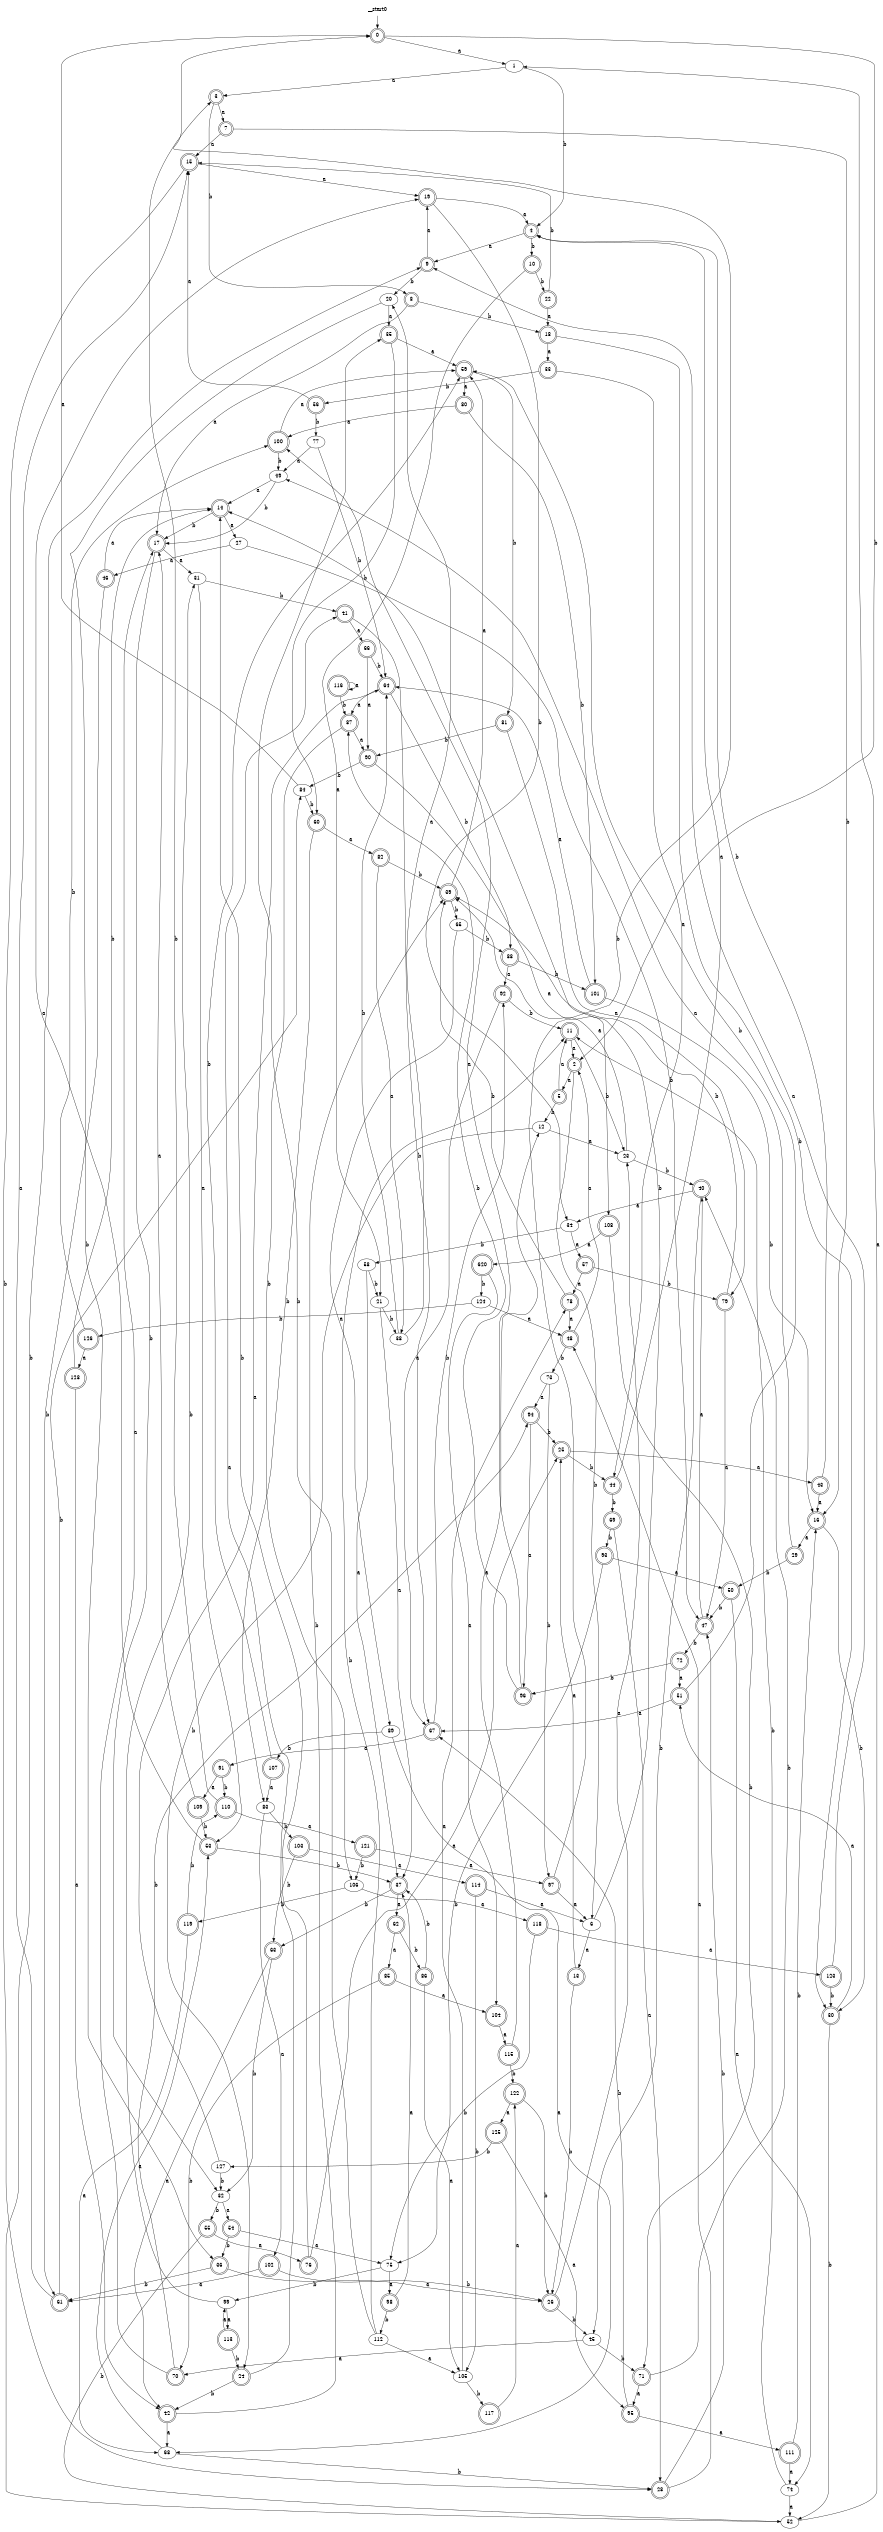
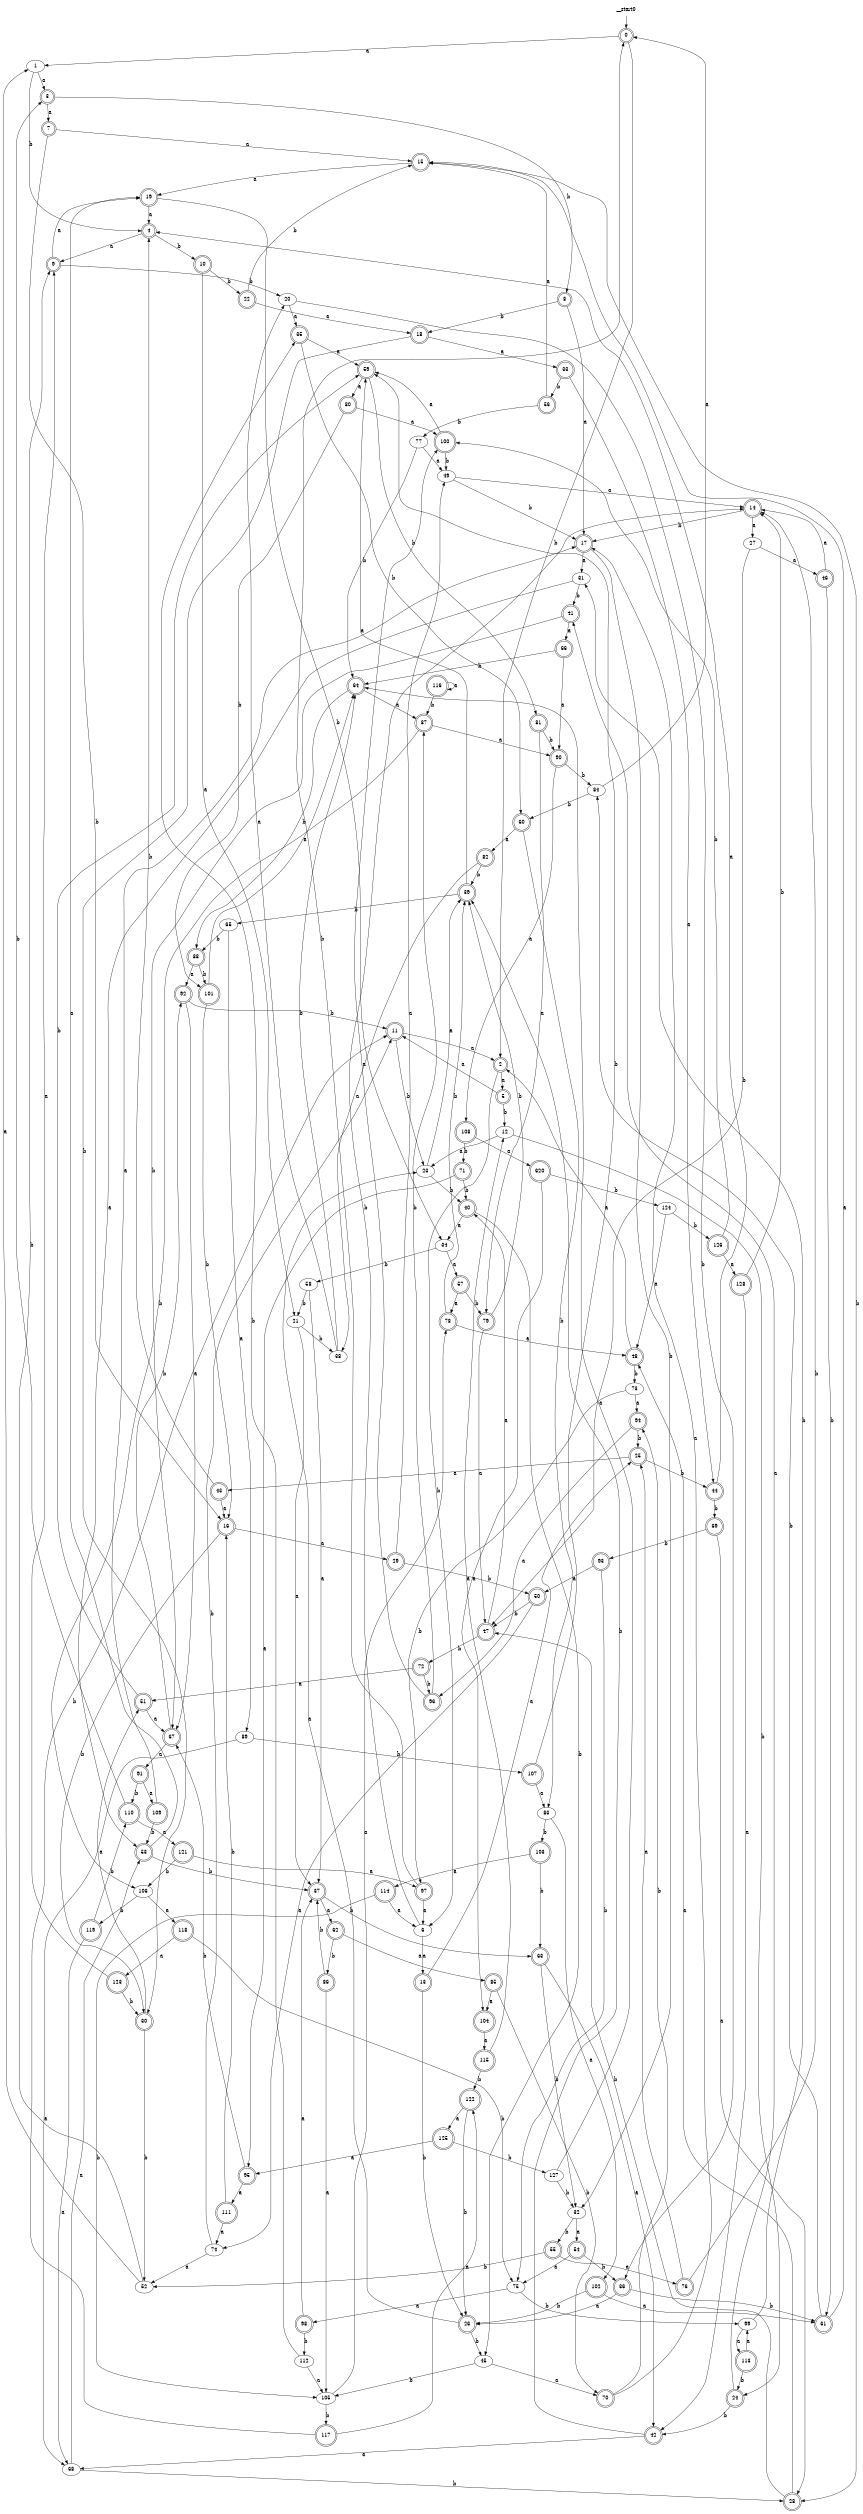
  digraph {
    node [shape=doublecircle]
    __start0 [shape=none]
    0
    1 [shape=""]
    2
    3
    4
    5
    6 [shape=""]
    7
    8
    9
    10
    11
    12 [shape=""]
    13
    14
    15
    16
    17
    18
    19
    20 [shape=""]
    21 [shape=""]
    22
    23 [shape=""]
    24
    25
    26
    27 [shape=""]
    28
    29
    30
    31 [shape=""]
    32 [shape=""]
    33
    34 [shape=""]
    35
    36
    37
    38 [shape=""]
    39
    40
    41
    42
    43
    44
    45 [shape=""]
    46
    47
    48
    49 [shape=""]
    50
    51
    52 [shape=""]
    53
    54
    55
    56
    57
    58 [shape=""]
    59
    60
    61
    62
    63
    64
    65 [shape=""]
    66
    67
    68 [shape=ellipse]
    69
    70
    71
    72
    73 [shape=""]
    74 [shape=""]
    75 [shape=""]
    76
    77 [shape=""]
    78
    79
    80
    81
    82
    83 [shape=""]
    84 [shape=""]
    85
    86
    87
    88
    89 [shape=""]
    90
    91
    92
    93
    94
    95
    96
    97
    98
    99 [shape=""]
    100
    101
    102
    103
    104
    105 [shape=""]
    106 [shape=""]
    107
    108
    109
    110
    111
    112 [shape=ellipse]
    113
    114
    115
    117
    118
    119
    n121 [label=620]
    121
    122
    116
    123
    124 [shape=""]
    125
    126
    127 [shape=""]
    128
    __start0 -> 0
    0 -> 1 [label=a]
    0 -> 2 [label=b]
    1 -> 3 [label=a]
    1 -> 4 [label=b]
    2 -> 5 [label=a]
    2 -> 6 [label=b]
    3 -> 7 [label=a]
    3 -> 8 [label=b]
    4 -> 9 [label=a]
    4 -> 10 [label=b]
    5 -> 11 [label=a]
    5 -> 12 [label=b]
    6 -> 13 [label=a]
    6 -> 14 [label=b]
    7 -> 15 [label=a]
    7 -> 16 [label=b]
    8 -> 17 [label=a]
    8 -> 18 [label=b]
    9 -> 19 [label=a]
    9 -> 20 [label=b]
    10 -> 21 [label=a]
    10 -> 22 [label=b]
    11 -> 2 [label=a]
    11 -> 23 [label=b]
    12 -> 23 [label=a]
    12 -> 24 [label=b]
    13 -> 25 [label=a]
    13 -> 26 [label=b]
    14 -> 17 [label=b]
    14 -> 27 [label=a]
    15 -> 19 [label=a]
    15 -> 28 [label=b]
    16 -> 29 [label=a]
    16 -> 30 [label=b]
    17 -> 31 [label=a]
    17 -> 32 [label=b]
    18 -> 30 [label=b]
    18 -> 33 [label=a]
    19 -> 4 [label=a]
    19 -> 34 [label=b]
    20 -> 35 [label=a]
    20 -> 36 [label=b]
    21 -> 37 [label=a]
    21 -> 38 [label=b]
    22 -> 15 [label=b]
    22 -> 18 [label=a]
    23 -> 39 [label=a]
    23 -> 40 [label=b]
    24 -> 41 [label=a]
    24 -> 42 [label=b]
    25 -> 43 [label=a]
    25 -> 44 [label=b]
    26 -> 23 [label=a]
    26 -> 45 [label=b]
    27 -> 46 [label=a]
    27 -> 47 [label=b]
    28 -> 47 [label=b]
    28 -> 48 [label=a]
    29 -> 49 [label=a]
    29 -> 50 [label=b]
    30 -> 51 [label=a]
    30 -> 52 [label=b]
    31 -> 41 [label=b]
    31 -> 53 [label=a]
    32 -> 54 [label=a]
    32 -> 55 [label=b]
    33 -> 44 [label=a]
    33 -> 56 [label=b]
    34 -> 57 [label=a]
    34 -> 58 [label=b]
    35 -> 59 [label=a]
    35 -> 60 [label=b]
    36 -> 26 [label=a]
    36 -> 61 [label=b]
    37 -> 62 [label=a]
    37 -> 63 [label=b]
    38 -> 20 [label=a]
    38 -> 64 [label=b]
    39 -> 59 [label=a]
    39 -> 65 [label=b]
    40 -> 34 [label=a]
    40 -> 45 [label=b]
    41 -> 66 [label=a]
    41 -> 67 [label=b]
    42 -> 39 [label=b]
    42 -> 68 [label=a]
    43 -> 4 [label=b]
    43 -> 16 [label=a]
    44 -> 4 [label=a]
    44 -> 69 [label=b]
    45 -> 70 [label=a]
-   45 -> 71 [label=b]
+   45 -> 105 [label=b]
    46 -> 14 [label=a]
    46 -> 61 [label=b]
    47 -> 40 [label=a]
    47 -> 72 [label=b]
    48 -> 2 [label=a]
    48 -> 73 [label=b]
    49 -> 14 [label=a]
    49 -> 17 [label=b]
    50 -> 47 [label=b]
    50 -> 74 [label=a]
    51 -> 59 [label=b]
    51 -> 67 [label=a]
    52 -> 1 [label=a]
    52 -> 9 [label=b]
    53 -> 19 [label=a]
    53 -> 37 [label=b]
    54 -> 36 [label=b]
    54 -> 75 [label=a]
    55 -> 52 [label=b]
    55 -> 76 [label=a]
    56 -> 15 [label=a]
    56 -> 77 [label=b]
    57 -> 78 [label=a]
    57 -> 79 [label=b]
    58 -> 21 [label=b]
    58 -> 37 [label=a]
    59 -> 80 [label=a]
    59 -> 81 [label=b]
    60 -> 82 [label=a]
    60 -> 83 [label=b]
    61 -> 15 [label=a]
    61 -> 84 [label=b]
    62 -> 85 [label=a]
    62 -> 86 [label=b]
    63 -> 32 [label=b]
    63 -> 42 [label=a]
    64 -> 87 [label=a]
    64 -> 88 [label=b]
    65 -> 88 [label=b]
    65 -> 89 [label=a]
    66 -> 64 [label=b]
    66 -> 90 [label=a]
    67 -> 91 [label=a]
    67 -> 92 [label=b]
    68 -> 28 [label=b]
    68 -> 53 [label=a]
    69 -> 28 [label=a]
    69 -> 93 [label=b]
    70 -> 17 [label=a]
    70 -> 94 [label=b]
    71 -> 40 [label=b]
    71 -> 95 [label=a]
    72 -> 51 [label=a]
    72 -> 96 [label=b]
    73 -> 94 [label=a]
    73 -> 97 [label=b]
    74 -> 11 [label=b]
    74 -> 52 [label=a]
    75 -> 98 [label=a]
    75 -> 99 [label=b]
    76 -> 14 [label=b]
    76 -> 25 [label=a]
    77 -> 49 [label=a]
    77 -> 64 [label=b]
    78 -> 39 [label=b]
    78 -> 48 [label=a]
    79 -> 39 [label=b]
    79 -> 47 [label=a]
    80 -> 100 [label=a]
    80 -> 101 [label=b]
    81 -> 79 [label=a]
    81 -> 90 [label=b]
    82 -> 38 [label=a]
    82 -> 39 [label=b]
    83 -> 102 [label=a]
    83 -> 103 [label=b]
    84 -> 0 [label=a]
    84 -> 60 [label=b]
    85 -> 70 [label=b]
    85 -> 104 [label=a]
    86 -> 37 [label=b]
    86 -> 105 [label=a]
    87 -> 90 [label=a]
    87 -> 106 [label=b]
    88 -> 92 [label=a]
    88 -> 101 [label=b]
    89 -> 68 [label=a]
    89 -> 107 [label=b]
    90 -> 84 [label=b]
    90 -> 108 [label=a]
    91 -> 109 [label=a]
    91 -> 110 [label=b]
    92 -> 11 [label=b]
    92 -> 67 [label=a]
    93 -> 50 [label=a]
    93 -> 75 [label=b]
    94 -> 25 [label=b]
    94 -> 96 [label=a]
    95 -> 67 [label=b]
    95 -> 111 [label=a]
    96 -> 87 [label=b]
    96 -> 100 [label=a]
    97 -> 0 [label=b]
    97 -> 6 [label=a]
    98 -> 37 [label=a]
    98 -> 112 [label=b]
    99 -> 31 [label=b]
    99 -> 113 [label=a]
    100 -> 49 [label=b]
    100 -> 59 [label=a]
    101 -> 16 [label=b]
    101 -> 64 [label=a]
    102 -> 26 [label=b]
    102 -> 61 [label=a]
    103 -> 63 [label=b]
    103 -> 114 [label=a]
    104 -> 115 [label=a]
    105 -> 78 [label=a]
    105 -> 117 [label=b]
    106 -> 118 [label=a]
    106 -> 119 [label=b]
    107 -> 59 [label=b]
    107 -> 83 [label=a]
    108 -> 71 [label=b]
    108 -> n121 [label=a]
    109 -> 17 [label=a]
    109 -> 53 [label=b]
    110 -> 3 [label=b]
    110 -> 121 [label=a]
    111 -> 16 [label=b]
    111 -> 74 [label=a]
    112 -> 35 [label=b]
    112 -> 105 [label=a]
    113 -> 24 [label=b]
    113 -> 99 [label=a]
    114 -> 6 [label=a]
    114 -> 105 [label=b]
    115 -> 12 [label=a]
    115 -> 122 [label=b]
-   112 -> 11 [label=b]
+   117 -> 11 [label=b]
    117 -> 122 [label=a]
    118 -> 75 [label=b]
    118 -> 123 [label=a]
    119 -> 68 [label=a]
    119 -> 110 [label=b]
    n121 -> 104 [label=a]
    n121 -> 124 [label=b]
    121 -> 97 [label=a]
    121 -> 106 [label=b]
    122 -> 26 [label=b]
    122 -> 125 [label=a]
    116 -> 87 [label=b]
    116 -> 116 [label=a]
    123 -> 9 [label=a]
    123 -> 30 [label=b]
    124 -> 48 [label=a]
    124 -> 126 [label=b]
    125 -> 95 [label=a]
    125 -> 127 [label=b]
    126 -> 100 [label=b]
    126 -> 128 [label=a]
    127 -> 32 [label=b]
    127 -> 64 [label=a]
    128 -> 14 [label=b]
    128 -> 42 [label=a]
  }
